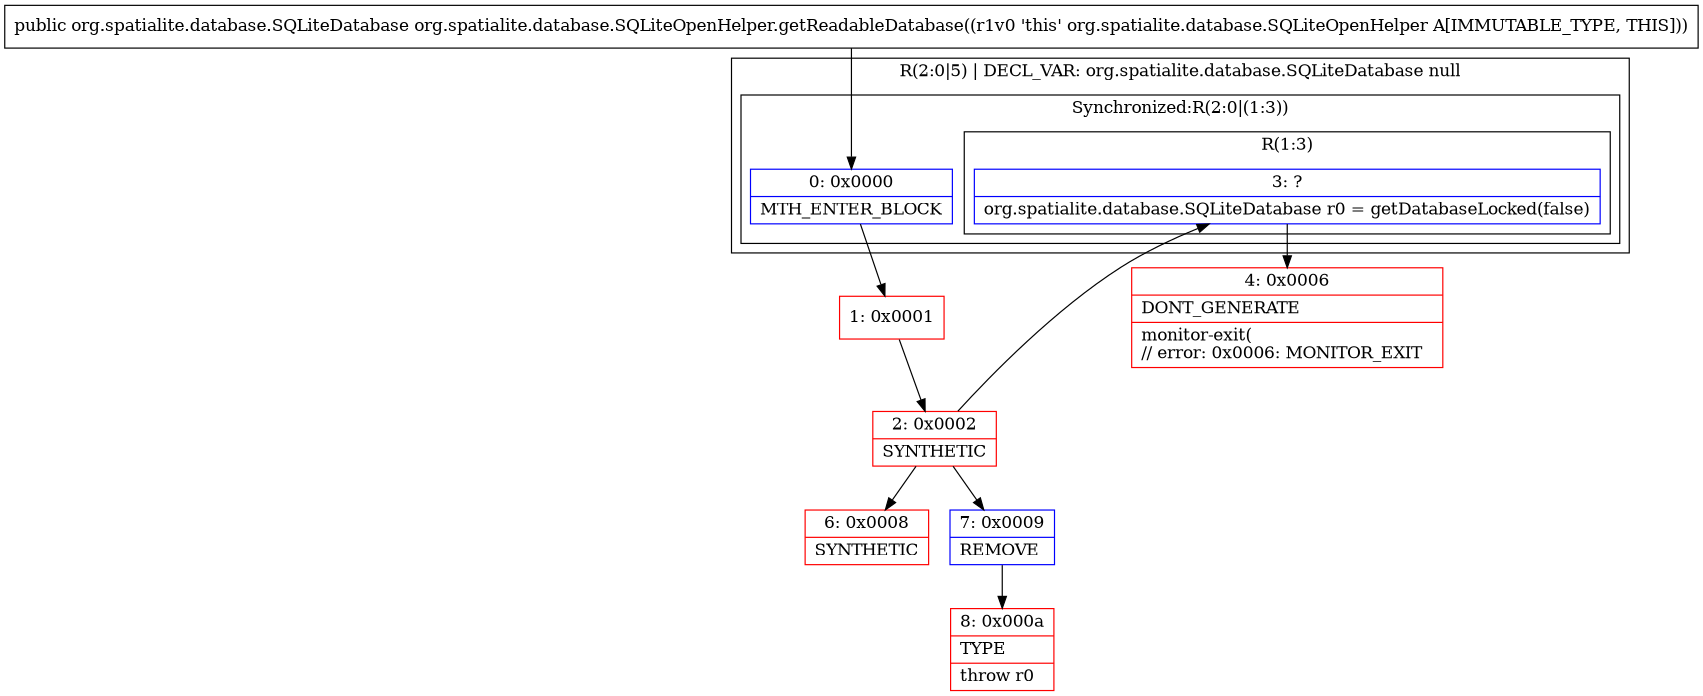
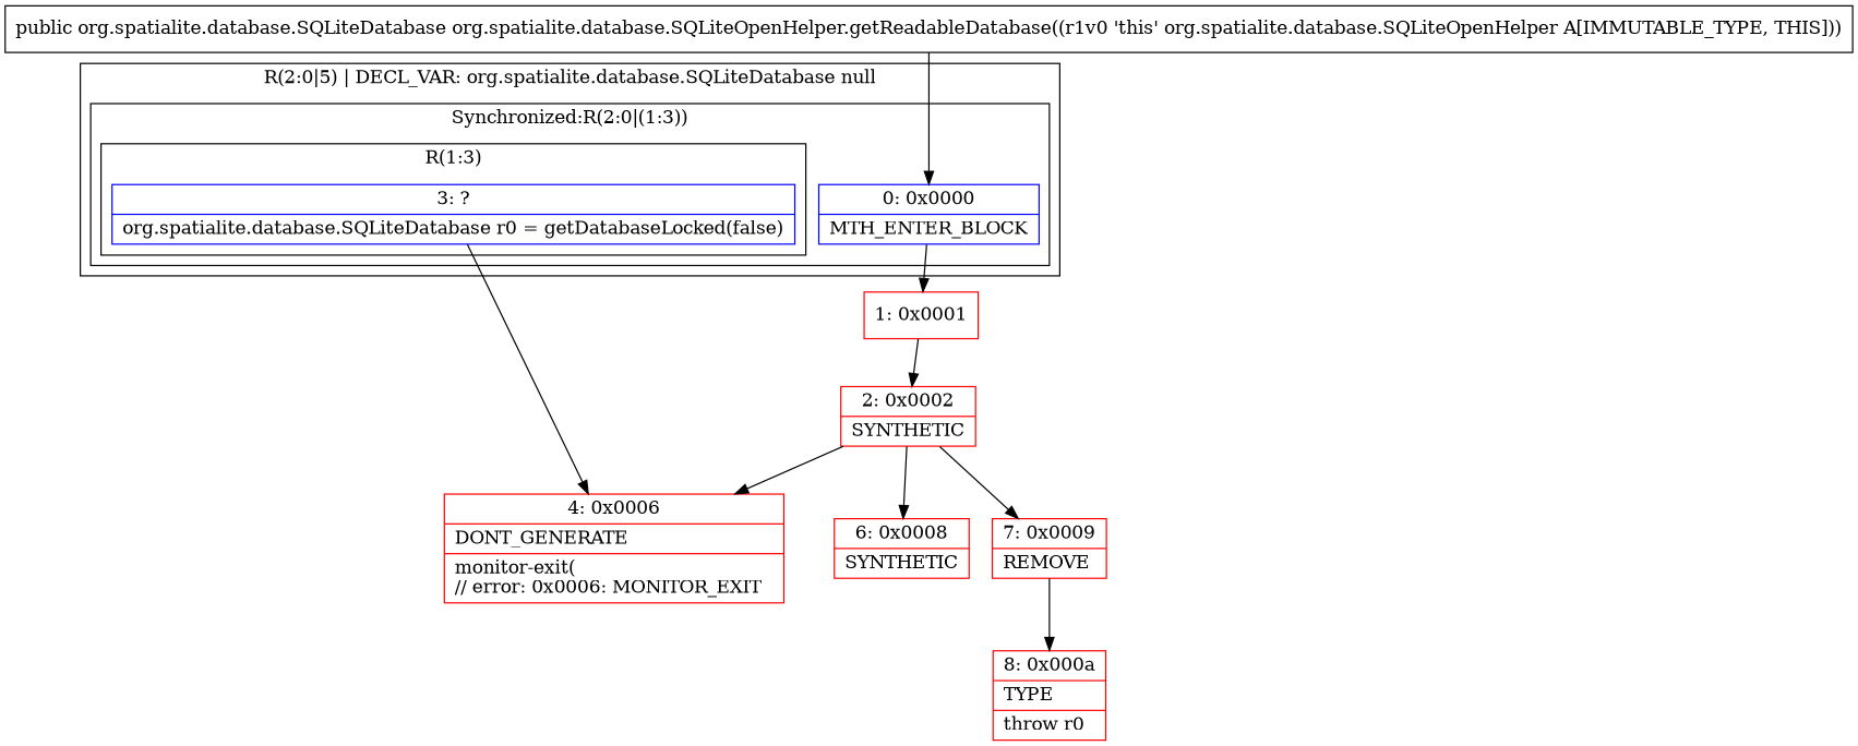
  digraph {
    node [color=red shape=record]
    n1 [color=blue label="{3\:\ ?|org.spatialite.database.SQLiteDatabase r0 = getDatabaseLocked(false)\l}"]
    n2 [color=blue label="{0\:\ 0x0000|MTH_ENTER_BLOCK\l}"]
    n3 [label="{4\:\ 0x0006|DONT_GENERATE\l|monitor\-exit(\l\/\/ error: 0x0006: MONITOR_EXIT  \l}"]
    n4 [label="{1\:\ 0x0001}"]
    n5 [label="{2\:\ 0x0002|SYNTHETIC\l}"]
    n6 [label="{6\:\ 0x0008|SYNTHETIC\l}"]
-   n7 [color=blue label="{7\:\ 0x0009|REMOVE\l}"]
+   n7 [label="{7\:\ 0x0009|REMOVE\l}"]
    n8 [label="{8\:\ 0x000a|TYPE\l|throw r0\l}"]
    n9 [label="{public org.spatialite.database.SQLiteDatabase org.spatialite.database.SQLiteOpenHelper.getReadableDatabase((r1v0 'this' org.spatialite.database.SQLiteOpenHelper A[IMMUTABLE_TYPE, THIS])) }" color=""]
    subgraph cluster_1 {
      label="R(2:0|5) | DECL_VAR: org.spatialite.database.SQLiteDatabase null\l"
      subgraph cluster_2 {
        label="Synchronized:R(2:0|(1:3))"
        n2
        subgraph cluster_3 {
          label="R(1:3)"
          n1
        }
      }
    }
    n1 -> n3
    n2 -> n4
    n4 -> n5
-   n5 -> n1
+   n5 -> n3
    n5 -> n6
    n5 -> n7
    n7 -> n8
    n9 -> n2
  }
